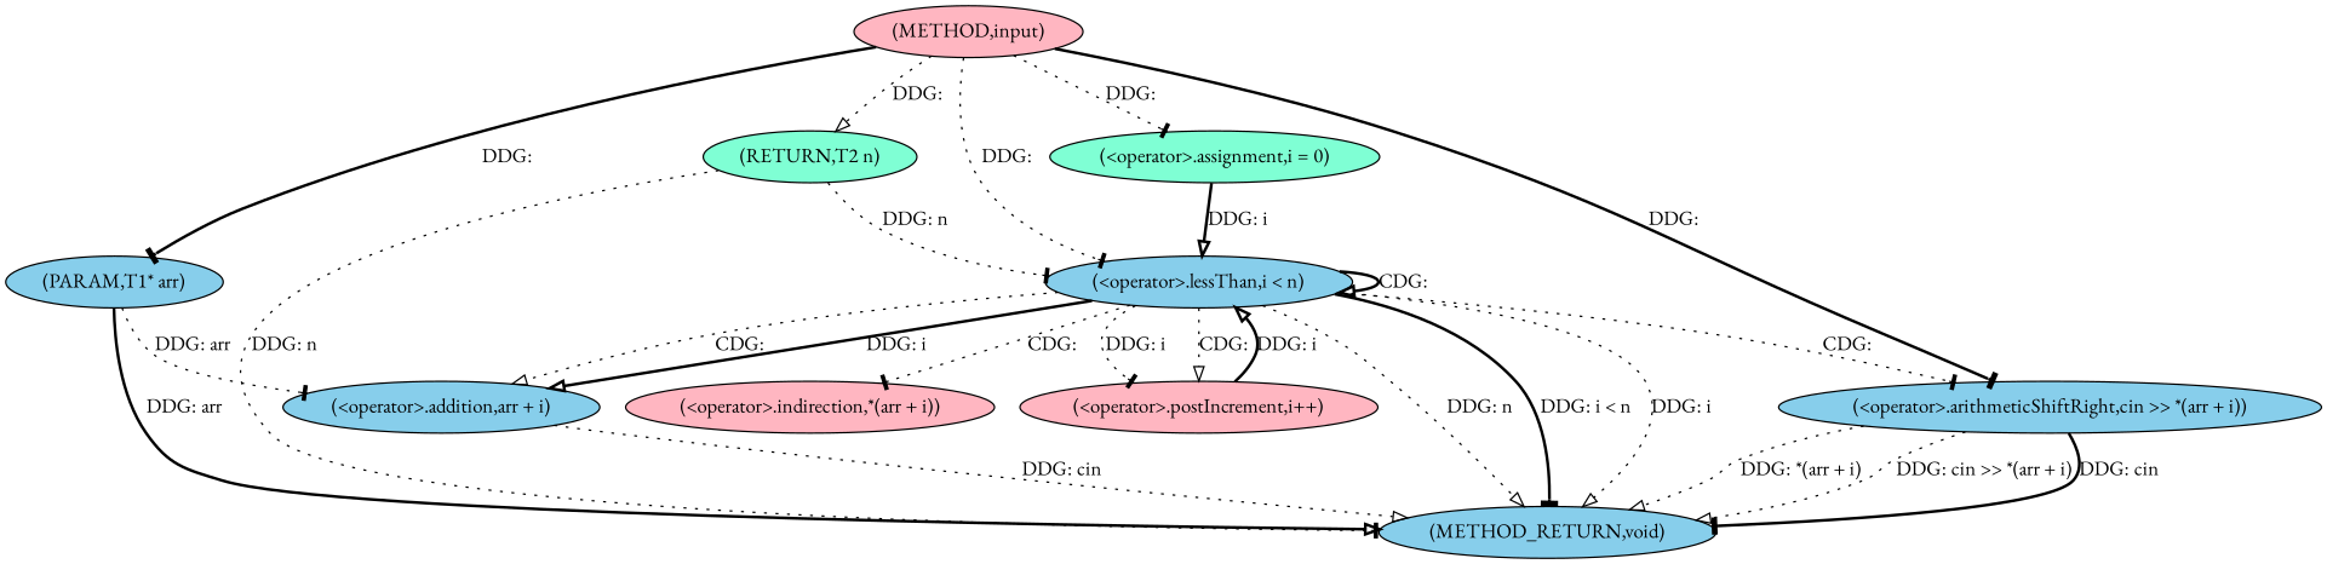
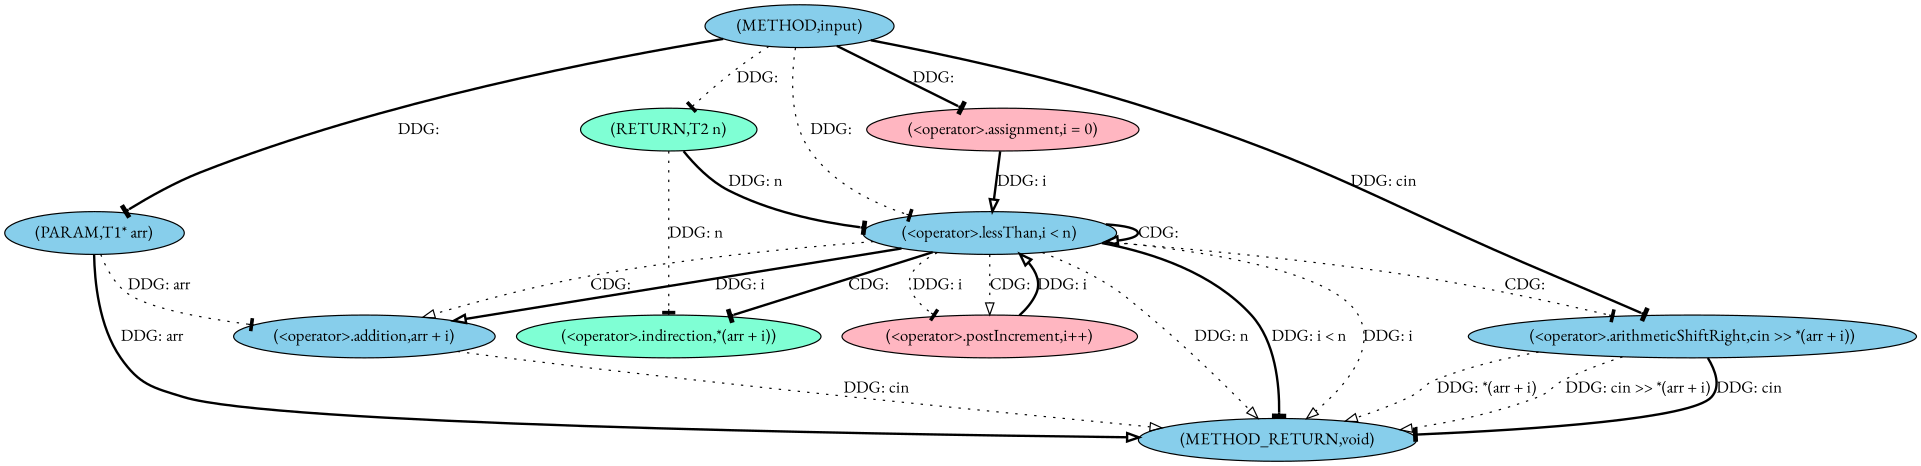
  digraph {
    fontname="EB Garamond"
    node [fillcolor=skyblue fontname="EB Garamond" style=filled]
    edge [arrowhead=onormal fontname="EB Garamond" style=dotted]
-   n1 [fillcolor=lightpink label="(METHOD,input)"]
+   n1 [label="(METHOD,input)"]
    n2 [label="(PARAM,T1* arr)"]
    n3 [fillcolor=aquamarine label="(RETURN,T2 n)"]
-   n4 [fillcolor=aquamarine label="(<operator>.assignment,i = 0)"]
+   n4 [fillcolor=lightpink label="(<operator>.assignment,i = 0)"]
    n5 [label="(<operator>.lessThan,i < n)"]
    n6 [label="(<operator>.arithmeticShiftRight,cin >> *(arr + i))"]
    n7 [label="(<operator>.addition,arr + i)"]
    n8 [label="(METHOD_RETURN,void)"]
    n9 [fillcolor=lightpink label="(<operator>.postIncrement,i++)"]
-   n10 [fillcolor=lightpink label="(<operator>.indirection,*(arr + i))"]
+   n10 [fillcolor=aquamarine label="(<operator>.indirection,*(arr + i))"]
    n1 -> n2 [arrowhead=tee label="DDG: " style=bold]
-   n1 -> n3 [label="DDG: "]
-   n1 -> n4 [arrowhead=tee label="DDG: "]
+   n1 -> n3 [arrowhead=tee label="DDG: "]
+   n1 -> n4 [arrowhead=tee label="DDG: " style=bold]
    n1 -> n5 [arrowhead=tee label="DDG: "]
-   n1 -> n6 [arrowhead=tee label="DDG: " style=bold]
+   n1 -> n6 [arrowhead=tee label="DDG: cin" style=bold]
    n2 -> n7 [arrowhead=tee label="DDG: arr"]
    n2 -> n8 [label="DDG: arr" style=bold]
-   n3 -> n5 [arrowhead=tee label="DDG: n"]
-   n3 -> n8 [arrowhead=tee label="DDG: n"]
+   n3 -> n5 [arrowhead=tee label="DDG: n" style=bold]
+   n3 -> n10 [arrowhead=tee label="DDG: n"]
    n4 -> n5 [label="DDG: i" style=bold]
    n5 -> n5 [label="CDG: " style=bold]
    n5 -> n6 [arrowhead=tee label="CDG: "]
    n5 -> n7 [label="DDG: i" style=bold]
    n5 -> n7 [label="CDG: "]
    n5 -> n8 [label="DDG: i"]
    n5 -> n8 [label="DDG: n"]
    n5 -> n8 [arrowhead=tee label="DDG: i < n" style=bold]
    n5 -> n9 [arrowhead=tee label="DDG: i"]
    n5 -> n9 [label="CDG: "]
-   n5 -> n10 [arrowhead=tee label="CDG: "]
+   n5 -> n10 [arrowhead=tee label="CDG: " style=bold]
    n6 -> n8 [label="DDG: *(arr + i)"]
    n6 -> n8 [label="DDG: cin >> *(arr + i)"]
    n6 -> n8 [arrowhead=tee label="DDG: cin" style=bold]
    n7 -> n8 [label="DDG: cin"]
    n9 -> n5 [label="DDG: i" style=bold]
  }
